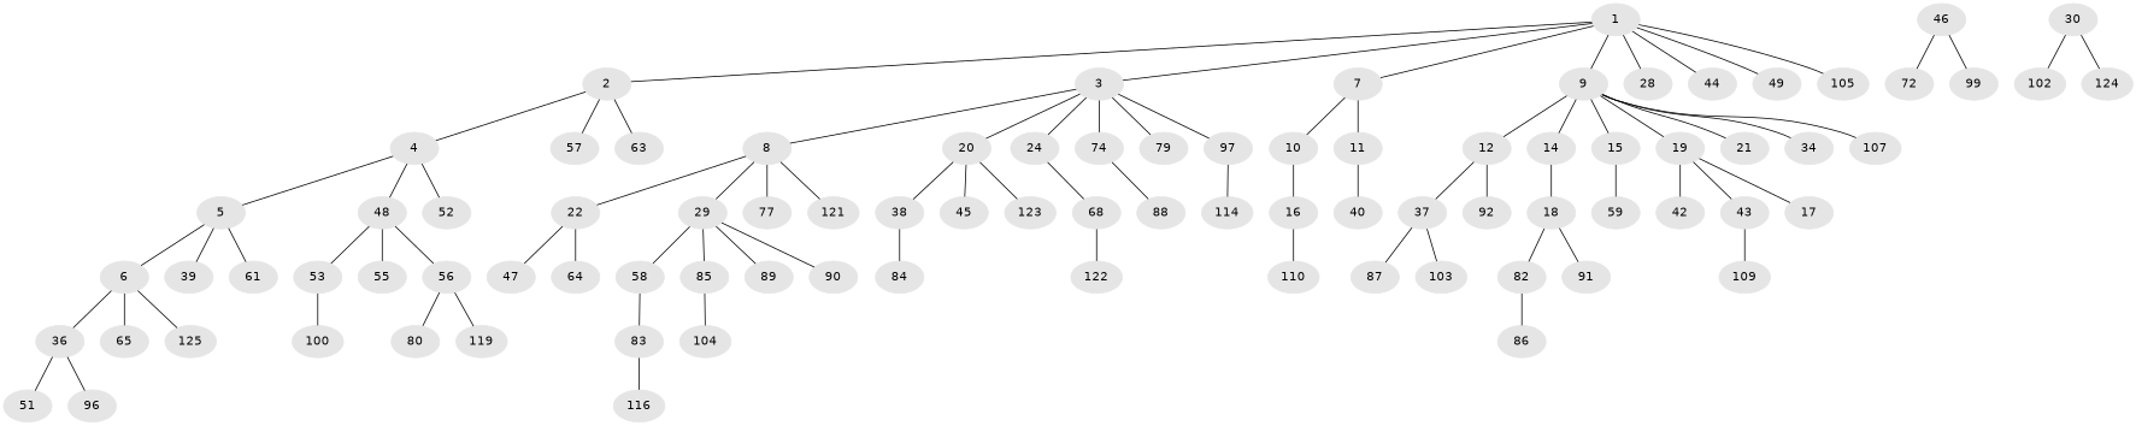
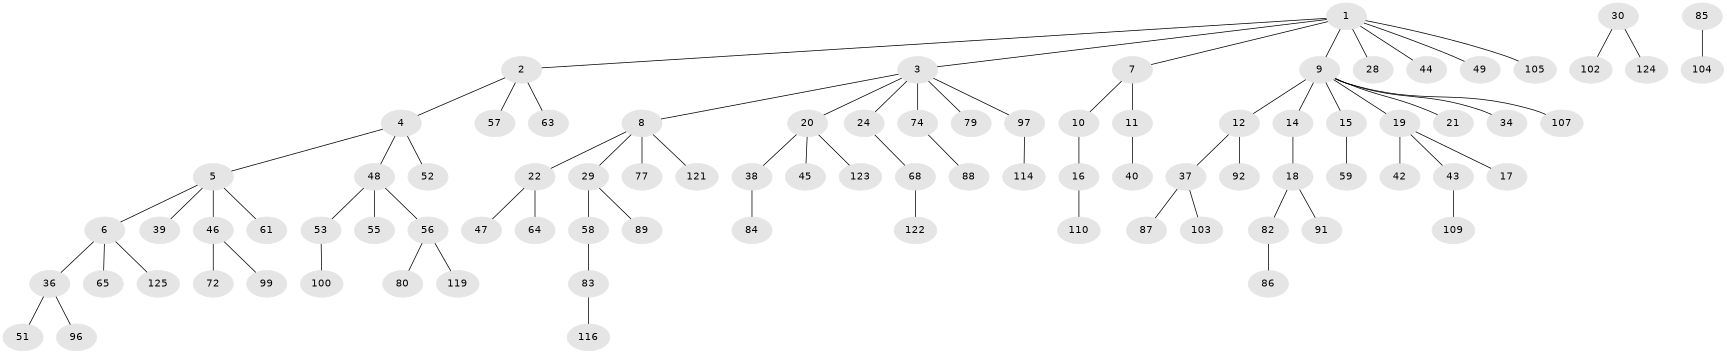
  graph {
    fontname="DejaVu Sans"
    node [color=gray90 fontname="DejaVu Sans" style=filled]
    edge [fontname="DejaVu Sans"]
    2 [super="+13"]
    4 [super="+73+27+17"]
    57
    63
    1
    3
    7
    9 [super="+81"]
    28
    44 [super="+60"]
    49
    105
    8
    20
    24
    74
    79
    97
    10
    11
    12
    14
    15
    19
    21
    34
    107
    5
    48
    52
    22 [super="+32+75+101"]
    29 [super="+33"]
    77 [super="+111"]
    121
    38 [super="+54"]
    45
    123
    n38 [label=68]
    88
    114 [super="+118"]
    6 [super="+26+98"]
    39
    46 [super="+95+126"]
    61
    53
    55
    56
    36 [super="+69"]
    65
    125
    72
    99 [super="+106"]
    30 [super="+68+108"]
    102
    124
    51
    96
    16
    40
    47
    64 [super="+128"]
    58
    85
    89
-   90
    37 [super="+66"]
    92
    18 [super="+23+25"]
    59 [super="+78"]
    42
    43
    n72 [label=17]
    110
    87
    103
    82
    91
    86
    109
    84
    122
    83
    104
    100
    80
    119
    116
    2 -- 4
    2 -- 57
    2 -- 63
    4 -- 5
    4 -- 48
    4 -- 52
    1 -- 2
    1 -- 3
    1 -- 7
    1 -- 9
    1 -- 28
    1 -- 44
    1 -- 49
    1 -- 105
    3 -- 8
    3 -- 20
    3 -- 24
    3 -- 74
    3 -- 79
    3 -- 97
    7 -- 10
    7 -- 11
    9 -- 12
    9 -- 14
    9 -- 15
    9 -- 19
    9 -- 21
    9 -- 34
    9 -- 107
    8 -- 22
    8 -- 29
    8 -- 77
    8 -- 121
    20 -- 38
    20 -- 45
    20 -- 123
    24 -- n38
    74 -- 88
    97 -- 114
    10 -- 16
    11 -- 40
    12 -- 37
    12 -- 92
    14 -- 18
    15 -- 59
    19 -- 42
    19 -- 43
    19 -- n72
    5 -- 6
    5 -- 39
+   5 -- 46
    5 -- 61
    48 -- 53
    48 -- 55
    48 -- 56
    22 -- 47
    22 -- 64
    29 -- 58
-   29 -- 85
    29 -- 89
-   29 -- 90
    38 -- 84
    n38 -- 122
    6 -- 36
    6 -- 65
    6 -- 125
    46 -- 72
    46 -- 99
    53 -- 100
    56 -- 80
    56 -- 119
    36 -- 51
    36 -- 96
    30 -- 102
    30 -- 124
    16 -- 110
    58 -- 83
    85 -- 104
    37 -- 87
    37 -- 103
    18 -- 82
    18 -- 91
    43 -- 109
    82 -- 86
    83 -- 116
  }
